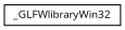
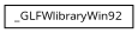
  digraph {
    rankdir=LR
    fontname="Open Sans"
-   n1 [color=black fillcolor=white fontname="Open Sans" fontsize=10 height=0.2 label=_GLFWlibraryWin32 shape=record style=filled width=0.4]
+   n1 [color=black fillcolor=white fontname="Open Sans" fontsize=10 height=0.2 label=_GLFWlibraryWin92 shape=record style=filled width=0.4]
  }
